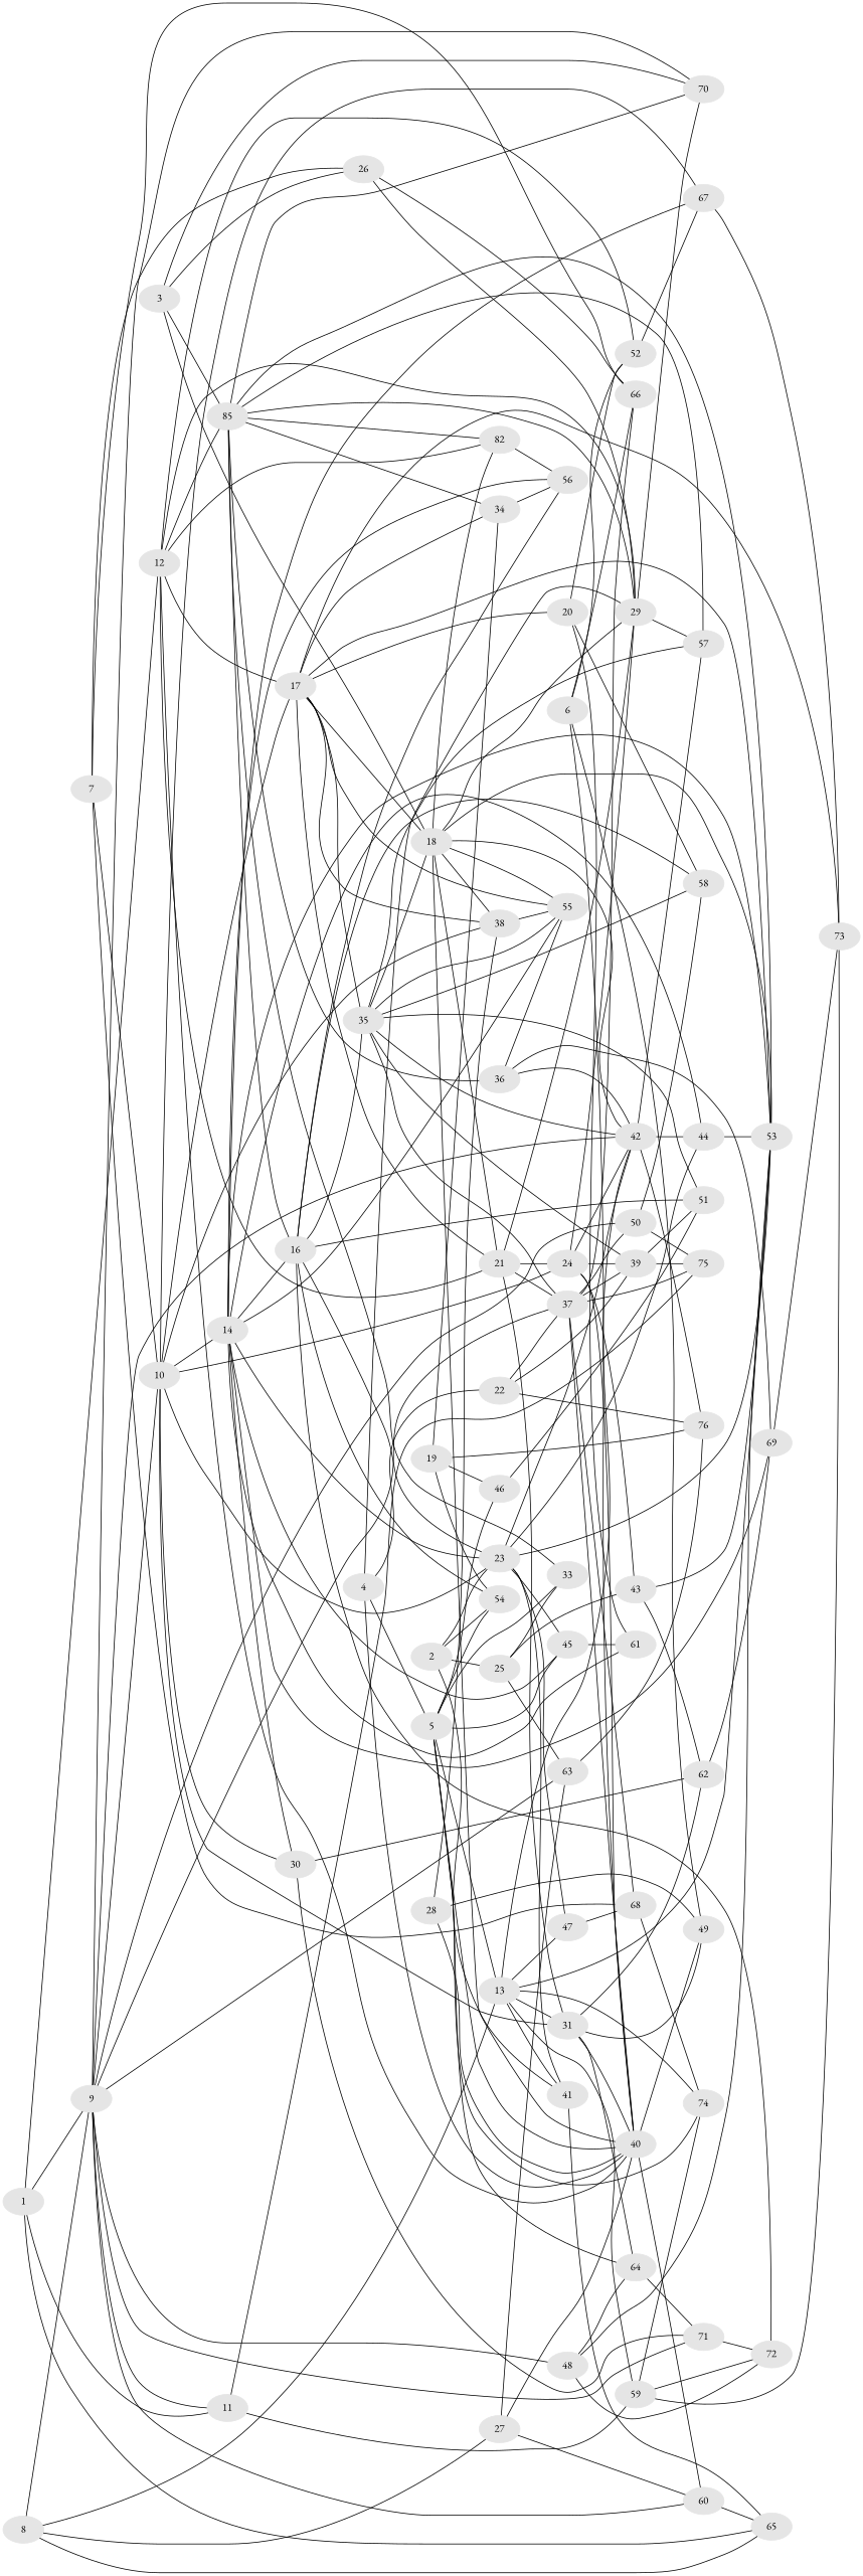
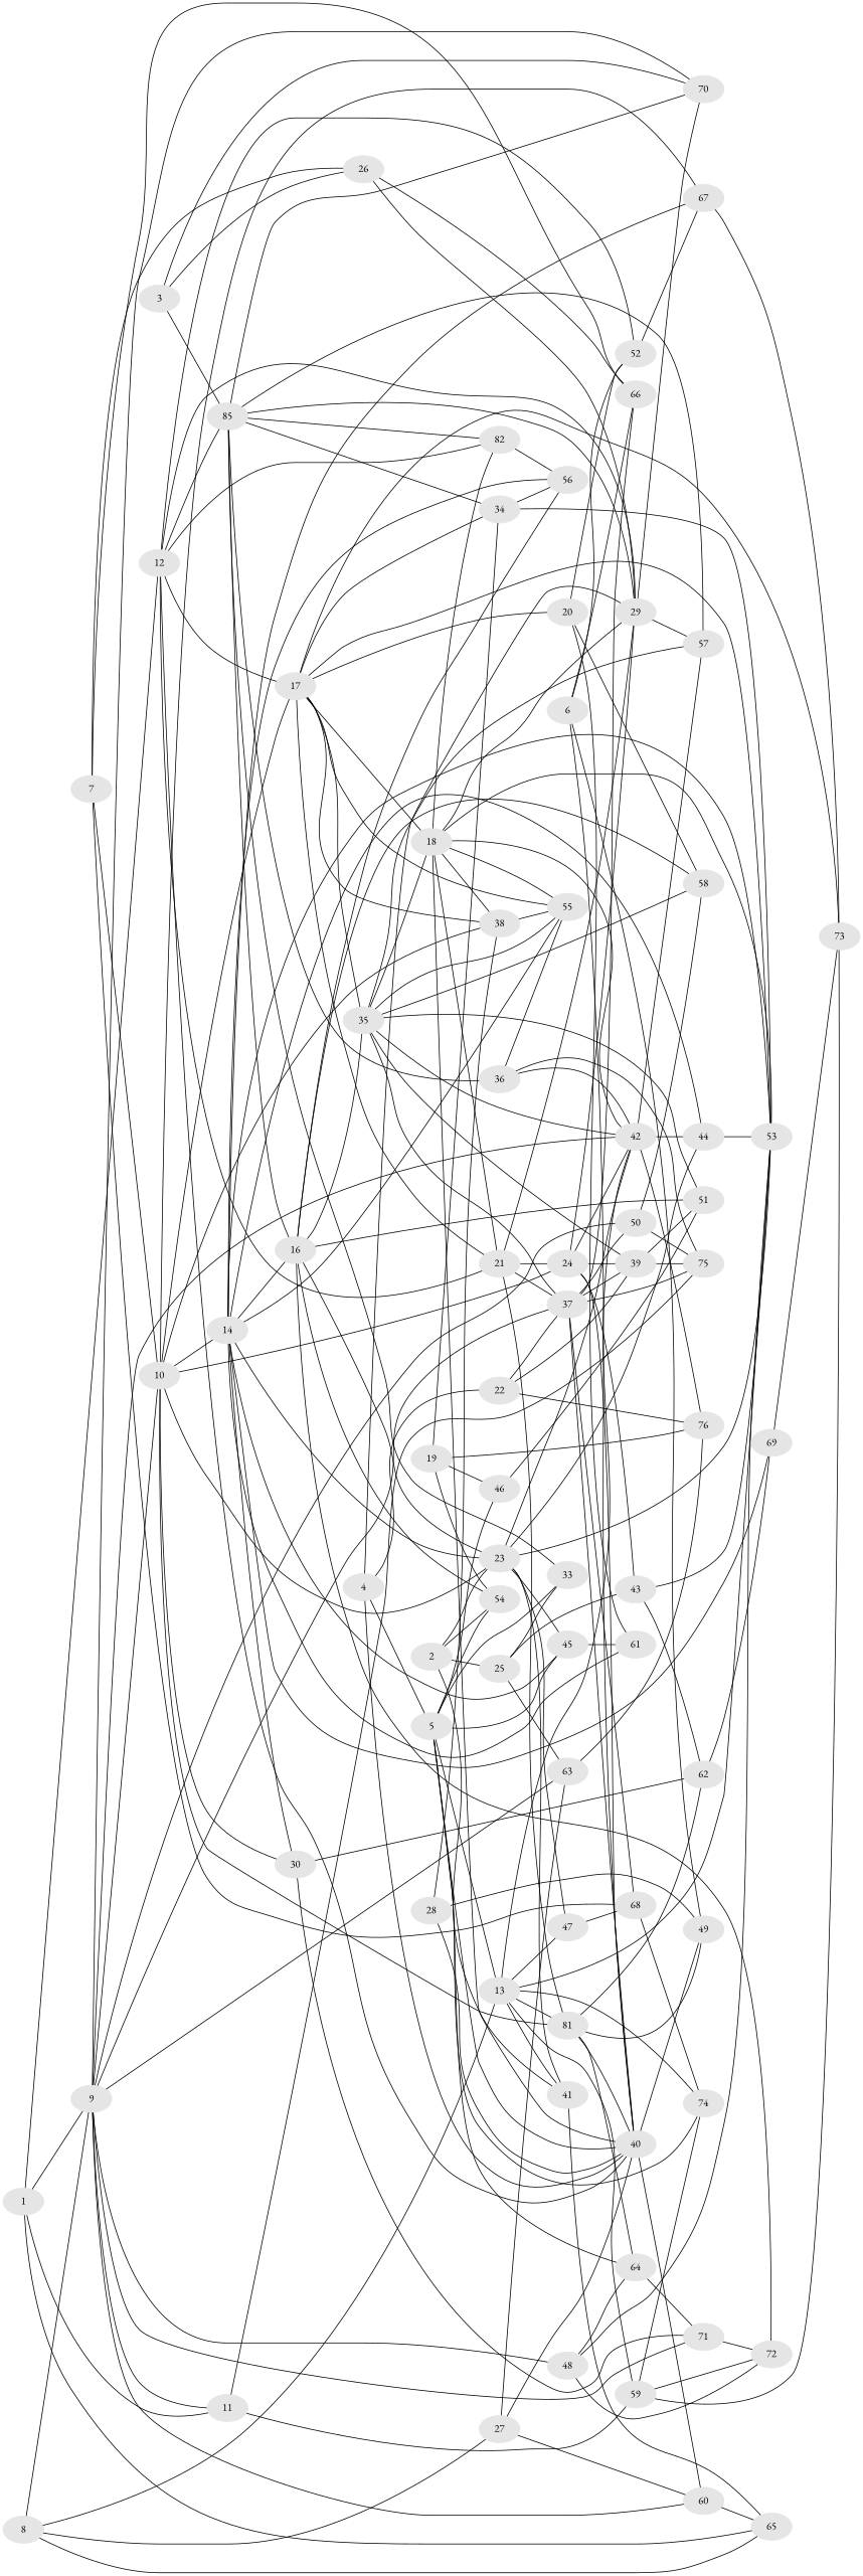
  graph {
    fontname="EB Garamond"
    rankdir=LR
    node [color=gray90 fontname="EB Garamond" style=filled]
    edge [fontname="EB Garamond" weight=1.0]
    1
    9
    11
    12
    65
    70
    10
    37
    42
    48
    50
    60
    63
    71
    59
    75
    n17 [label=85]
    29
    40
    52
    17
    21
    n23 [label=82]
    2
    23
    25
    41
    54
    45
    47
    53
    44
    33
    43
    3
    18
    26
    16
    34
    36
    57
    38
    55
    66
    4
    5
    22
    13
    46
    64
    74
    76
    39
    49
-   31
+   31 [label=81]
    61
    51
    6
    67
    7
    68
    14
    24
    30
    8
    27
    72
    58
    56
    69
    35
    20
    73
    62
    19
    28
    1 -- 9
    1 -- 11
    1 -- 12
    1 -- 65
    9 -- 11
    9 -- 70
    9 -- 10
    9 -- 37
    9 -- 42
    9 -- 48
    9 -- 50
    9 -- 60
    9 -- 63
    9 -- 71
    11 -- 59
    11 -- 75
    12 -- n17
    12 -- 29
    12 -- 40
    12 -- 52
    12 -- 17
    12 -- 21
    12 -- n23
    10 -- 17
    10 -- 23
    10 -- 38
    10 -- 31
    10 -- 67
    10 -- 14
    10 -- 24
    10 -- 30
    37 -- 50
    37 -- 75
    37 -- 40
    37 -- 66
    37 -- 39
    37 -- 68
    42 -- 44
    42 -- 57
    42 -- 76
    48 -- 53
    48 -- 64
    48 -- 72
    50 -- 75
    50 -- 58
    60 -- 65
    63 -- 76
    71 -- 72
    59 -- 74
    59 -- 72
    59 -- 73
    n17 -- 70
    n17 -- 29
    n17 -- n23
-   n17 -- 53
+   34 -- 53
    n17 -- 33 [weight=2.0]
    n17 -- 16
    n17 -- 34
    n17 -- 36
    n17 -- 57
    29 -- 70
    29 -- 57
    40 -- 60
    40 -- 49
    52 -- 67
    17 -- 21
    17 -- 53
    17 -- 18
    17 -- 34
    17 -- 38 [weight=2.0]
    17 -- 55
    17 -- 35
    17 -- 20
    17 -- 73
    21 -- 37
    21 -- 29 [weight=2.0]
    21 -- 31 [weight=2.0]
    21 -- 24
    n23 -- 56
    2 -- 23
    2 -- 25
    2 -- 41
    2 -- 54
    23 -- 42
    23 -- 41
    23 -- 45
    23 -- 47 [weight=2.0]
    23 -- 53 [weight=2.0]
    23 -- 44
    25 -- 63
    25 -- 33
    25 -- 43
    41 -- 65
    45 -- 61
    47 -- 68
    44 -- 53
    43 -- 53
    43 -- 62
    3 -- 70
    3 -- n17
-   3 -- 18
    3 -- 26
    18 -- 42
    18 -- 29
    18 -- 40
    18 -- 21 [weight=2.0]
    18 -- n23
    18 -- 53
    18 -- 38
    18 -- 55
    26 -- 29
    26 -- 66
    16 -- 23
    16 -- 54
    16 -- 51
    16 -- 72
    16 -- 58
    16 -- 56
    16 -- 35
    34 -- 56
    36 -- 42
    36 -- 55
-   36 -- 69
+   36 -- 75
    38 -- 55
    4 -- 29
    4 -- 40
    4 -- 5
    4 -- 22
    5 -- 40
    5 -- 54
    5 -- 45
    5 -- 33
    5 -- 13
    5 -- 46 [weight=2.0]
    5 -- 64
    5 -- 74
    22 -- 37
    22 -- 76
    22 -- 39
    13 -- 42
    13 -- 59
    13 -- 41
    13 -- 47
    13 -- 53
    13 -- 74
    13 -- 31
    46 -- 51
    64 -- 71
    39 -- 75
    39 -- 51
    31 -- 40
    31 -- 64
    31 -- 49
    31 -- 62
    6 -- 40
    6 -- 52
    6 -- 66
    6 -- 49
    67 -- 73
    7 -- 10
    7 -- 26
    7 -- 66
    7 -- 68
    68 -- 74
    14 -- 23
    14 -- 45
    14 -- 53
    14 -- 44
    14 -- 16
    14 -- 55
    14 -- 61
    14 -- 67
    14 -- 30
    14 -- 56
    14 -- 69
    24 -- 42
    24 -- 29
    24 -- 40
    24 -- 43
    24 -- 39 [weight=2.0]
    30 -- 71
    30 -- 62
    8 -- 9
    8 -- 65
    8 -- 13
    8 -- 27
    27 -- 60
    27 -- 63
    27 -- 40
    69 -- 73
    35 -- 37
    35 -- 42
    35 -- 18
    35 -- 57
    35 -- 55
    35 -- 39 [weight=2.0]
    35 -- 51
    35 -- 58
    20 -- 52
    20 -- 61
    20 -- 58
    62 -- 69
    19 -- 54
    19 -- 34
    19 -- 46
    19 -- 76
    28 -- 40
    28 -- 38
    28 -- 49
  }
